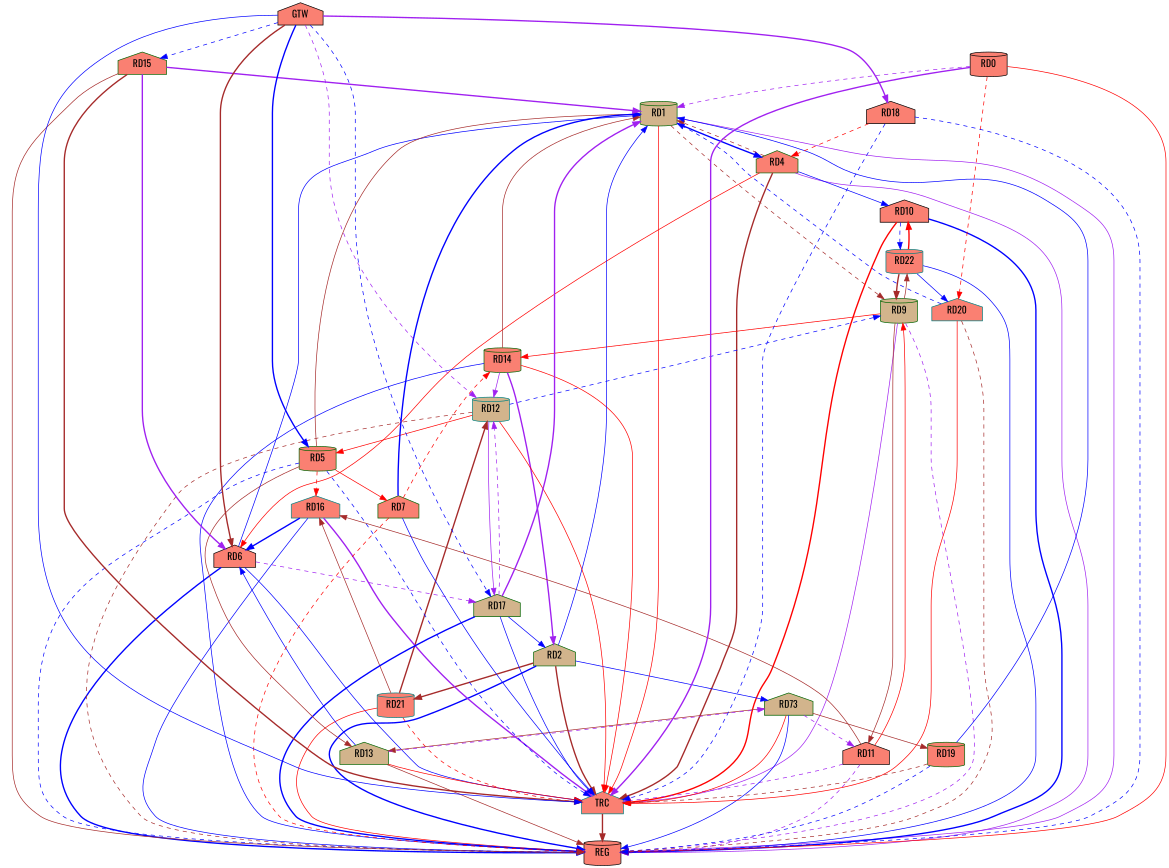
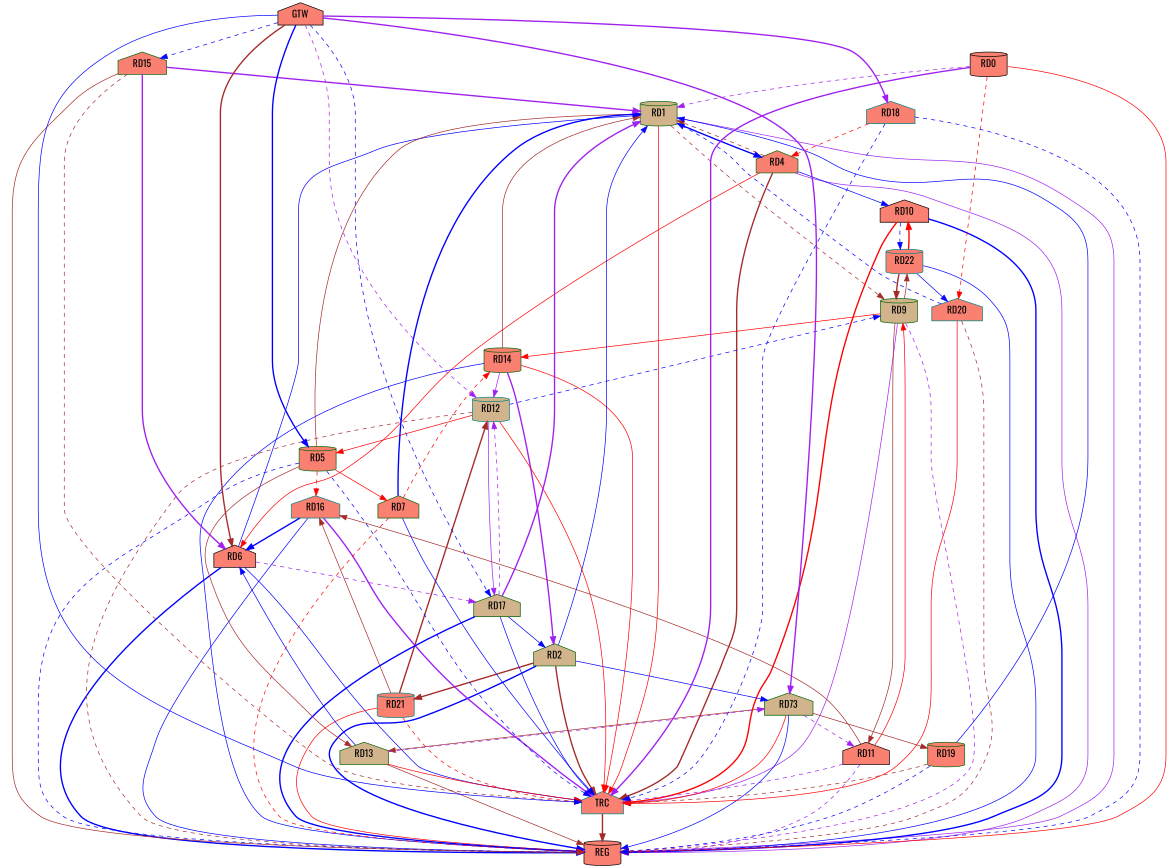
  strict digraph {
    fontname=Oswald
    node [color=darkgreen fillcolor=salmon fontname=Oswald shape=house style=filled]
    edge [color=blue fontname=Oswald style=solid]
    n1 [fillcolor=tan label=RD1 shape=cylinder]
    n2 [label=RD4]
    n3 [fillcolor=tan label=RD9 shape=cylinder]
    n4 [color=black label=REG shape=cylinder]
    n5 [color=teal label=TRC]
    n6 [color=black label=RD6]
    n7 [color=black label=RD10]
    n8 [label=RD14 shape=cylinder]
    n9 [color=black label=RD11]
    n10 [color=teal label=RD22 shape=cylinder]
    n11 [fillcolor=tan label=RD2]
    n12 [color=teal label=RD21 shape=cylinder]
    n13 [fillcolor=tan label=RD73]
    n14 [color=teal label=RD16]
    n15 [color=teal fillcolor=tan label=RD12 shape=cylinder]
    n16 [fillcolor=tan label=RD13]
    n17 [label=RD19 shape=cylinder]
    n18 [fillcolor=tan label=RD17]
    n19 [label=RD5 shape=cylinder]
    n20 [label=RD7]
    n21 [color=black label=RD0 shape=cylinder]
    n22 [color=teal label=RD20]
    n23 [label=RD15]
-   n24 [color=black label=RD18]
+   n24 [color=teal label=RD18]
    n25 [color=black label=GTW]
    n1 -> n2 [style=bold]
    n1 -> n3 [color=brown style=dashed]
    n1 -> n4 [color=purple]
    n1 -> n5 [color=red]
    n2 -> n1 [color=brown style=dashed]
    n2 -> n4 [color=purple]
    n2 -> n5 [color=brown style=bold]
    n2 -> n6 [color=red]
    n2 -> n7
    n3 -> n4 [color=purple style=dashed]
    n3 -> n5 [color=purple]
    n3 -> n8 [color=red]
    n3 -> n9 [color=brown]
    n3 -> n10 [color=brown]
    n5 -> n4 [color=brown style=bold]
    n6 -> n1
    n6 -> n4 [style=bold]
    n6 -> n5
    n6 -> n18 [color=purple style=dashed]
    n7 -> n4 [style=bold]
    n7 -> n5 [color=red style=bold]
    n7 -> n10 [style=dashed]
    n8 -> n1 [color=brown]
    n8 -> n4
    n8 -> n5 [color=red]
    n8 -> n11 [color=purple style=bold]
    n8 -> n15 [color=purple]
    n9 -> n3 [color=red]
    n9 -> n4 [color=purple style=dashed]
    n9 -> n5 [color=purple style=dashed]
    n9 -> n14 [color=brown]
    n10 -> n3 [color=brown style=bold]
    n10 -> n4
    n10 -> n7 [color=red style=bold]
    n10 -> n22
    n11 -> n1
    n11 -> n4 [style=bold]
    n11 -> n5 [color=brown style=bold]
    n11 -> n12 [color=brown style=bold]
    n11 -> n13
    n12 -> n4 [color=red]
    n12 -> n5 [color=red style=dashed]
    n12 -> n14 [color=brown]
    n12 -> n15 [color=brown style=bold]
    n13 -> n4
    n13 -> n5 [color=red]
    n13 -> n9 [color=purple style=dashed]
    n13 -> n16 [color=brown]
    n13 -> n17 [color=brown]
    n14 -> n4
    n14 -> n5 [color=purple style=bold]
    n14 -> n6 [style=bold]
    n15 -> n3 [style=dashed]
    n15 -> n4 [color=brown style=dashed]
    n15 -> n5 [color=red]
    n15 -> n18 [color=purple]
    n15 -> n19 [color=red]
    n16 -> n4 [color=brown]
    n16 -> n5 [color=red]
    n16 -> n6
    n16 -> n13 [color=purple style=dashed]
    n17 -> n1
    n17 -> n4 [style=dashed]
    n17 -> n5 [color=brown style=dashed]
    n18 -> n1 [color=purple style=bold]
    n18 -> n4 [style=bold]
    n18 -> n5
    n18 -> n11
    n18 -> n15 [color=purple style=dashed]
    n19 -> n1 [color=brown]
    n19 -> n4 [style=dashed]
    n19 -> n5 [style=dashed]
    n19 -> n14 [color=red style=dashed]
    n19 -> n16 [color=brown]
    n19 -> n20 [color=red]
    n20 -> n1 [style=bold]
    n20 -> n4 [color=red style=dashed]
    n20 -> n5
    n20 -> n8 [color=red style=dashed]
    n21 -> n1 [color=purple style=dashed]
    n21 -> n4 [color=red]
    n21 -> n5 [color=purple style=bold]
    n21 -> n22 [color=red style=dashed]
    n22 -> n1 [style=dashed]
    n22 -> n4 [color=brown style=dashed]
    n22 -> n5 [color=red]
    n23 -> n1 [color=purple style=bold]
    n23 -> n4 [color=brown]
-   n23 -> n5 [color=brown style=bold]
+   n23 -> n5 [color=brown style=dashed]
    n23 -> n6 [color=purple style=bold]
    n24 -> n2 [color=red style=dashed]
    n24 -> n4 [style=dashed]
    n24 -> n5 [style=dashed]
    n25 -> n5
    n25 -> n6 [color=brown style=bold]
+   n25 -> n13 [color=purple style=bold]
    n25 -> n15 [color=purple style=dashed]
    n25 -> n18 [style=dashed]
    n25 -> n19 [style=bold]
    n25 -> n23 [style=dashed]
    n25 -> n24 [color=purple style=bold]
  }
